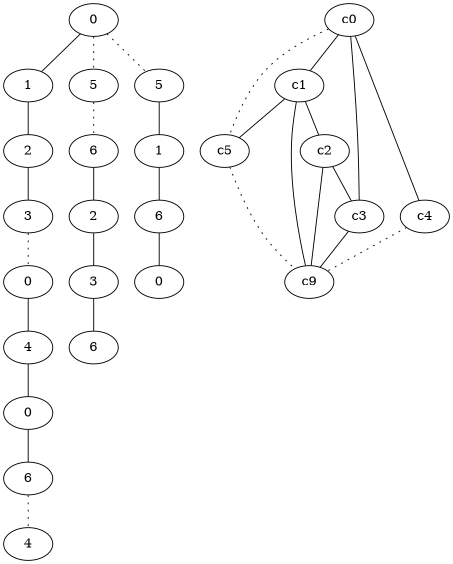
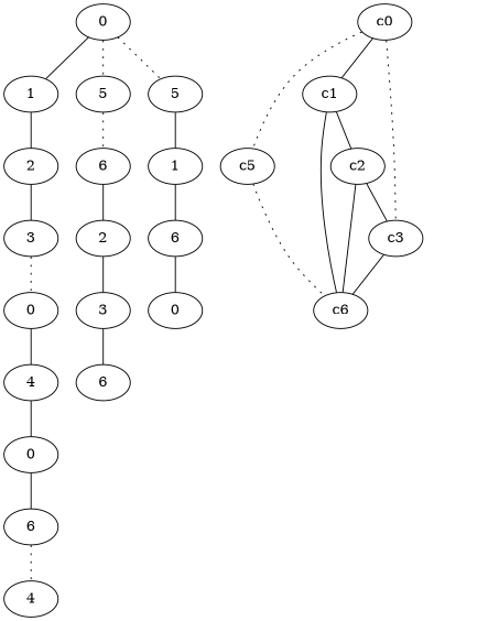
  graph {
    n1 [label=0]
    n2 [label=1]
    n3 [label=5]
    n4 [label=5]
    n5 [label=2]
    n6 [label=6]
    n7 [label=1]
    n8 [label=3]
    n9 [label=0]
    n10 [label=4]
    n11 [label=0]
    n12 [label=6]
    n13 [label=4]
    n14 [label=2]
    n15 [label=3]
    n16 [label=6]
    n17 [label=6]
    n18 [label=0]
    c0
    c1
    c3
-   c4
    c5
-   c6 [label=c9]
+   c6
    c2
    n1 -- n2
    n1 -- n3 [style=dotted]
    n1 -- n4 [style=dotted]
    n2 -- n5
    n3 -- n6 [style=dotted]
    n4 -- n7
    n5 -- n8
    n6 -- n14
    n7 -- n17
    n8 -- n9 [style=dotted]
    n9 -- n10
    n10 -- n11
    n11 -- n12
    n12 -- n13 [style=dotted]
    n14 -- n15
    n15 -- n16
    n17 -- n18
    c0 -- c1
-   c0 -- c3 [style=solid]
-   c0 -- c4
+   c0 -- c3 [style=dotted]
    c0 -- c5 [style=dotted]
-   c1 -- c5
    c1 -- c6
    c1 -- c2
    c3 -- c6
-   c4 -- c6 [style=dotted]
    c5 -- c6 [style=dotted]
    c2 -- c3
    c2 -- c6
  }
